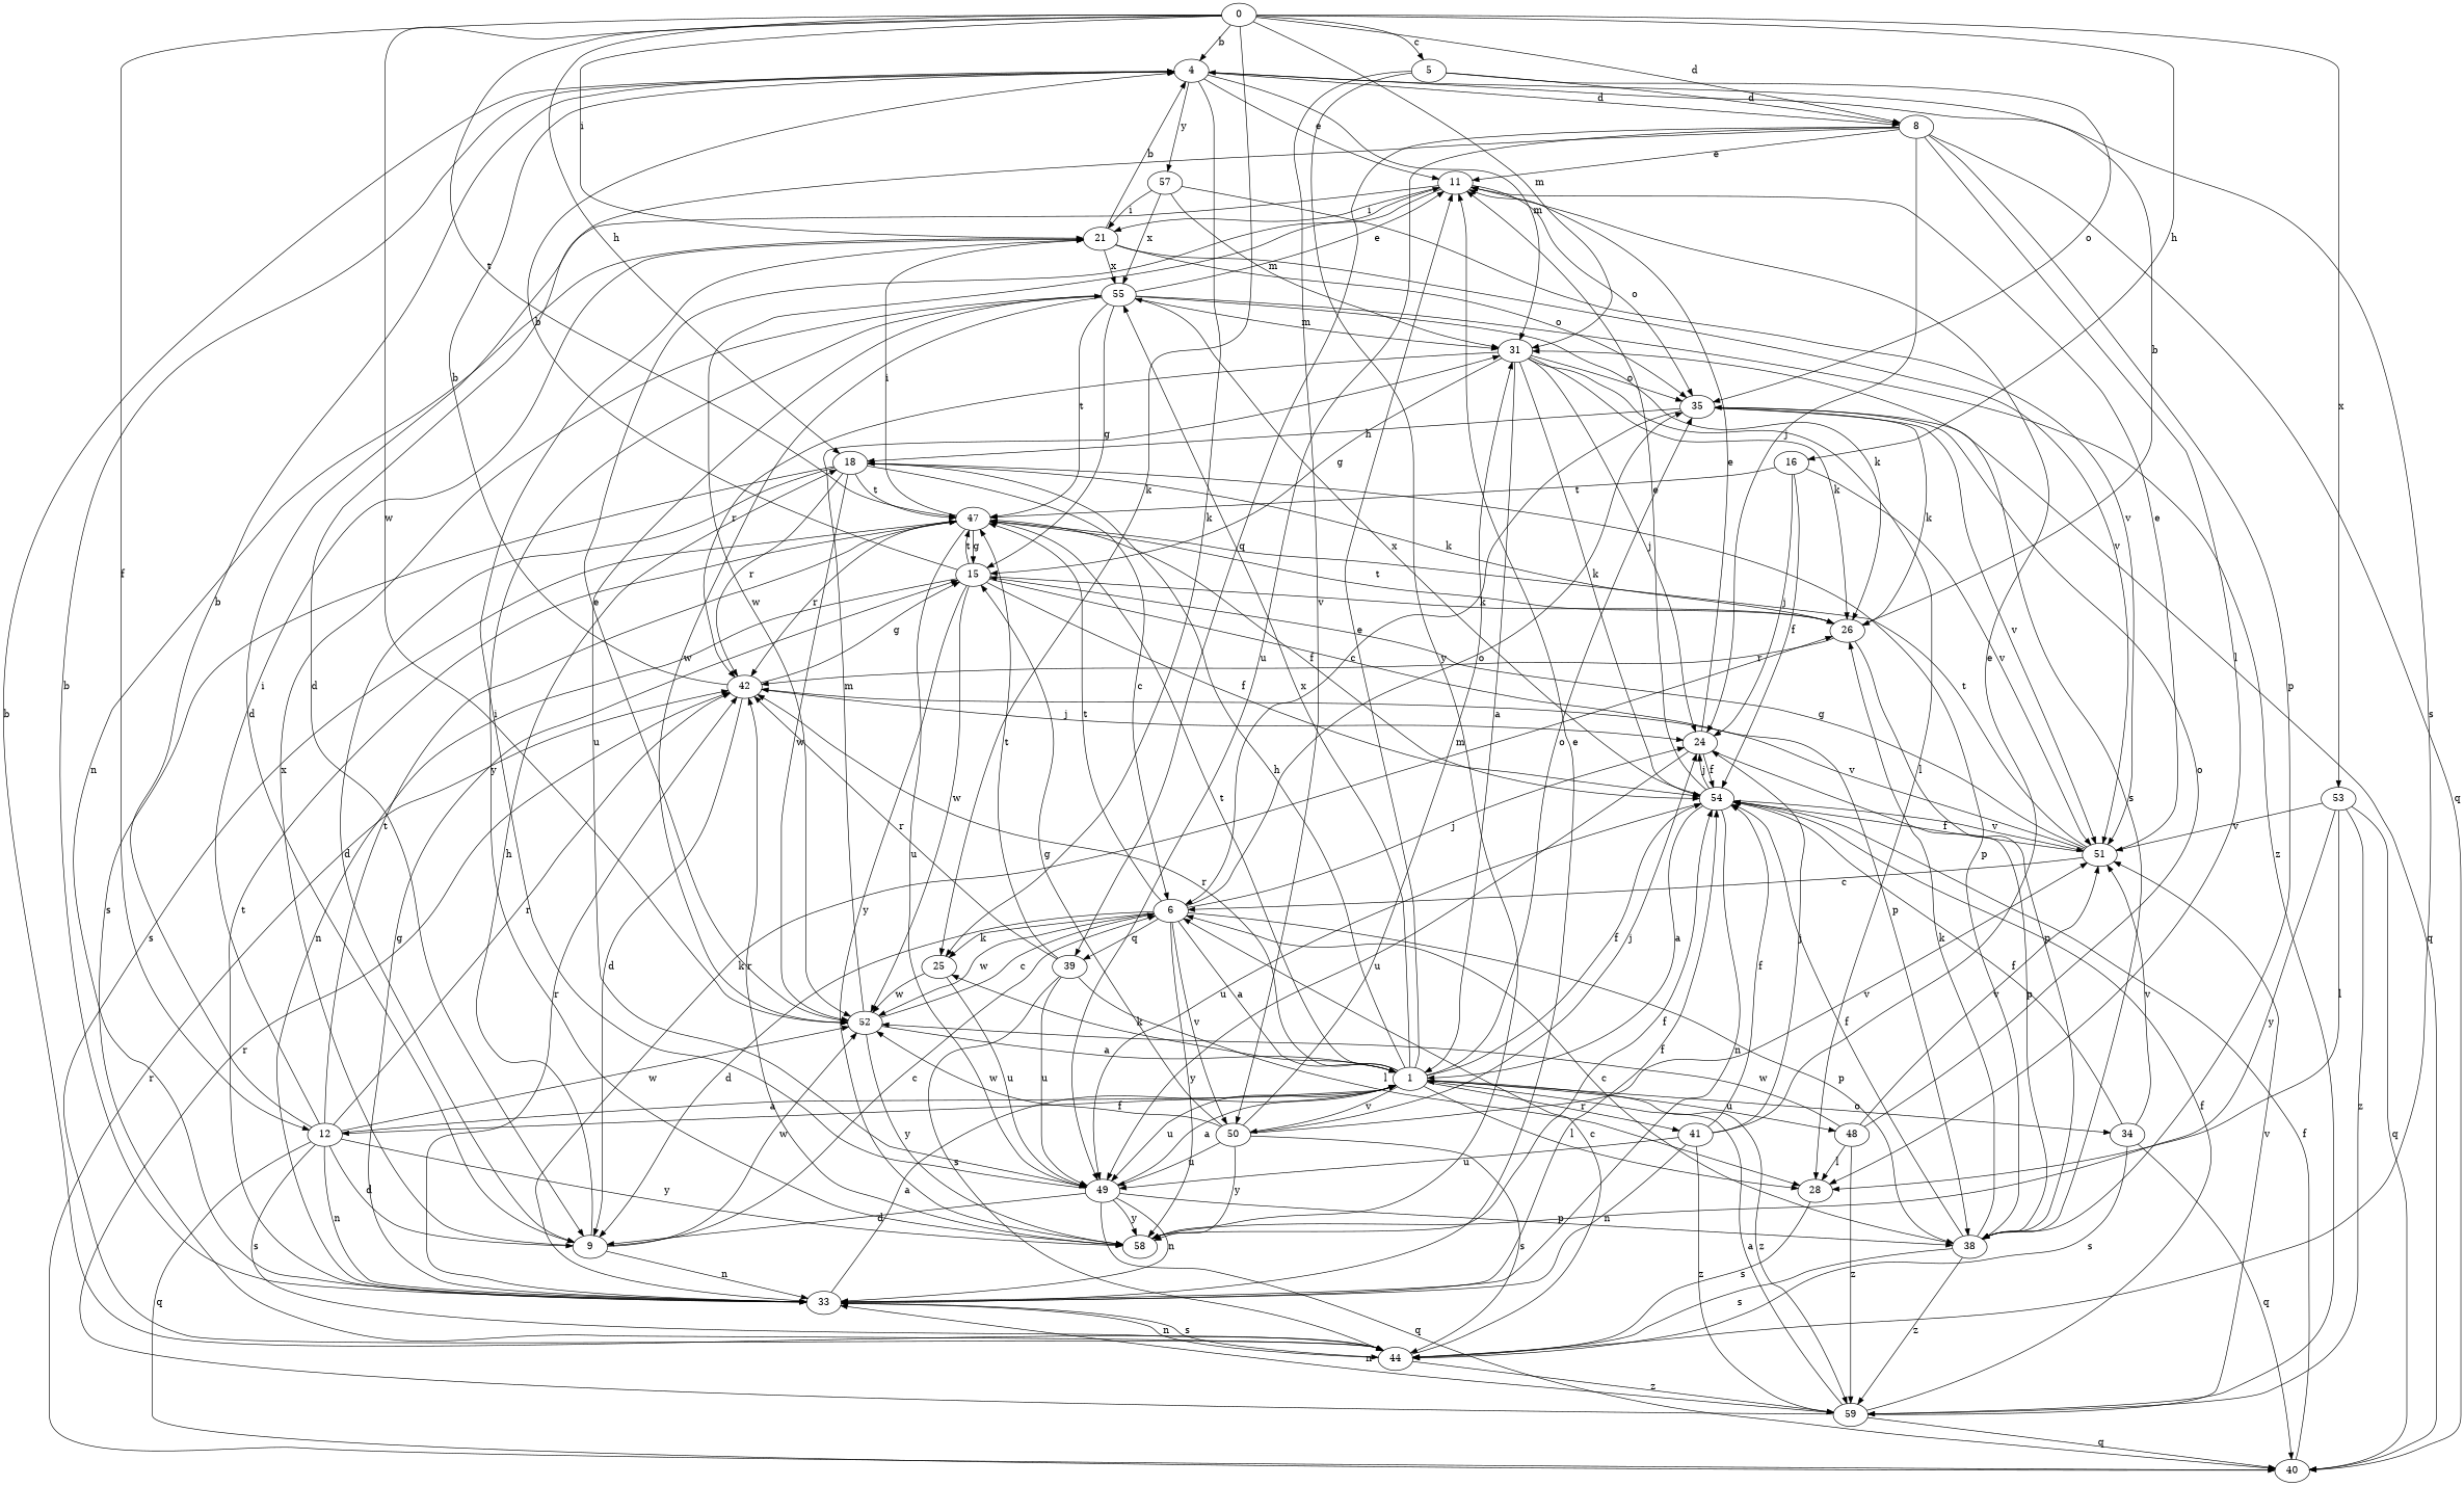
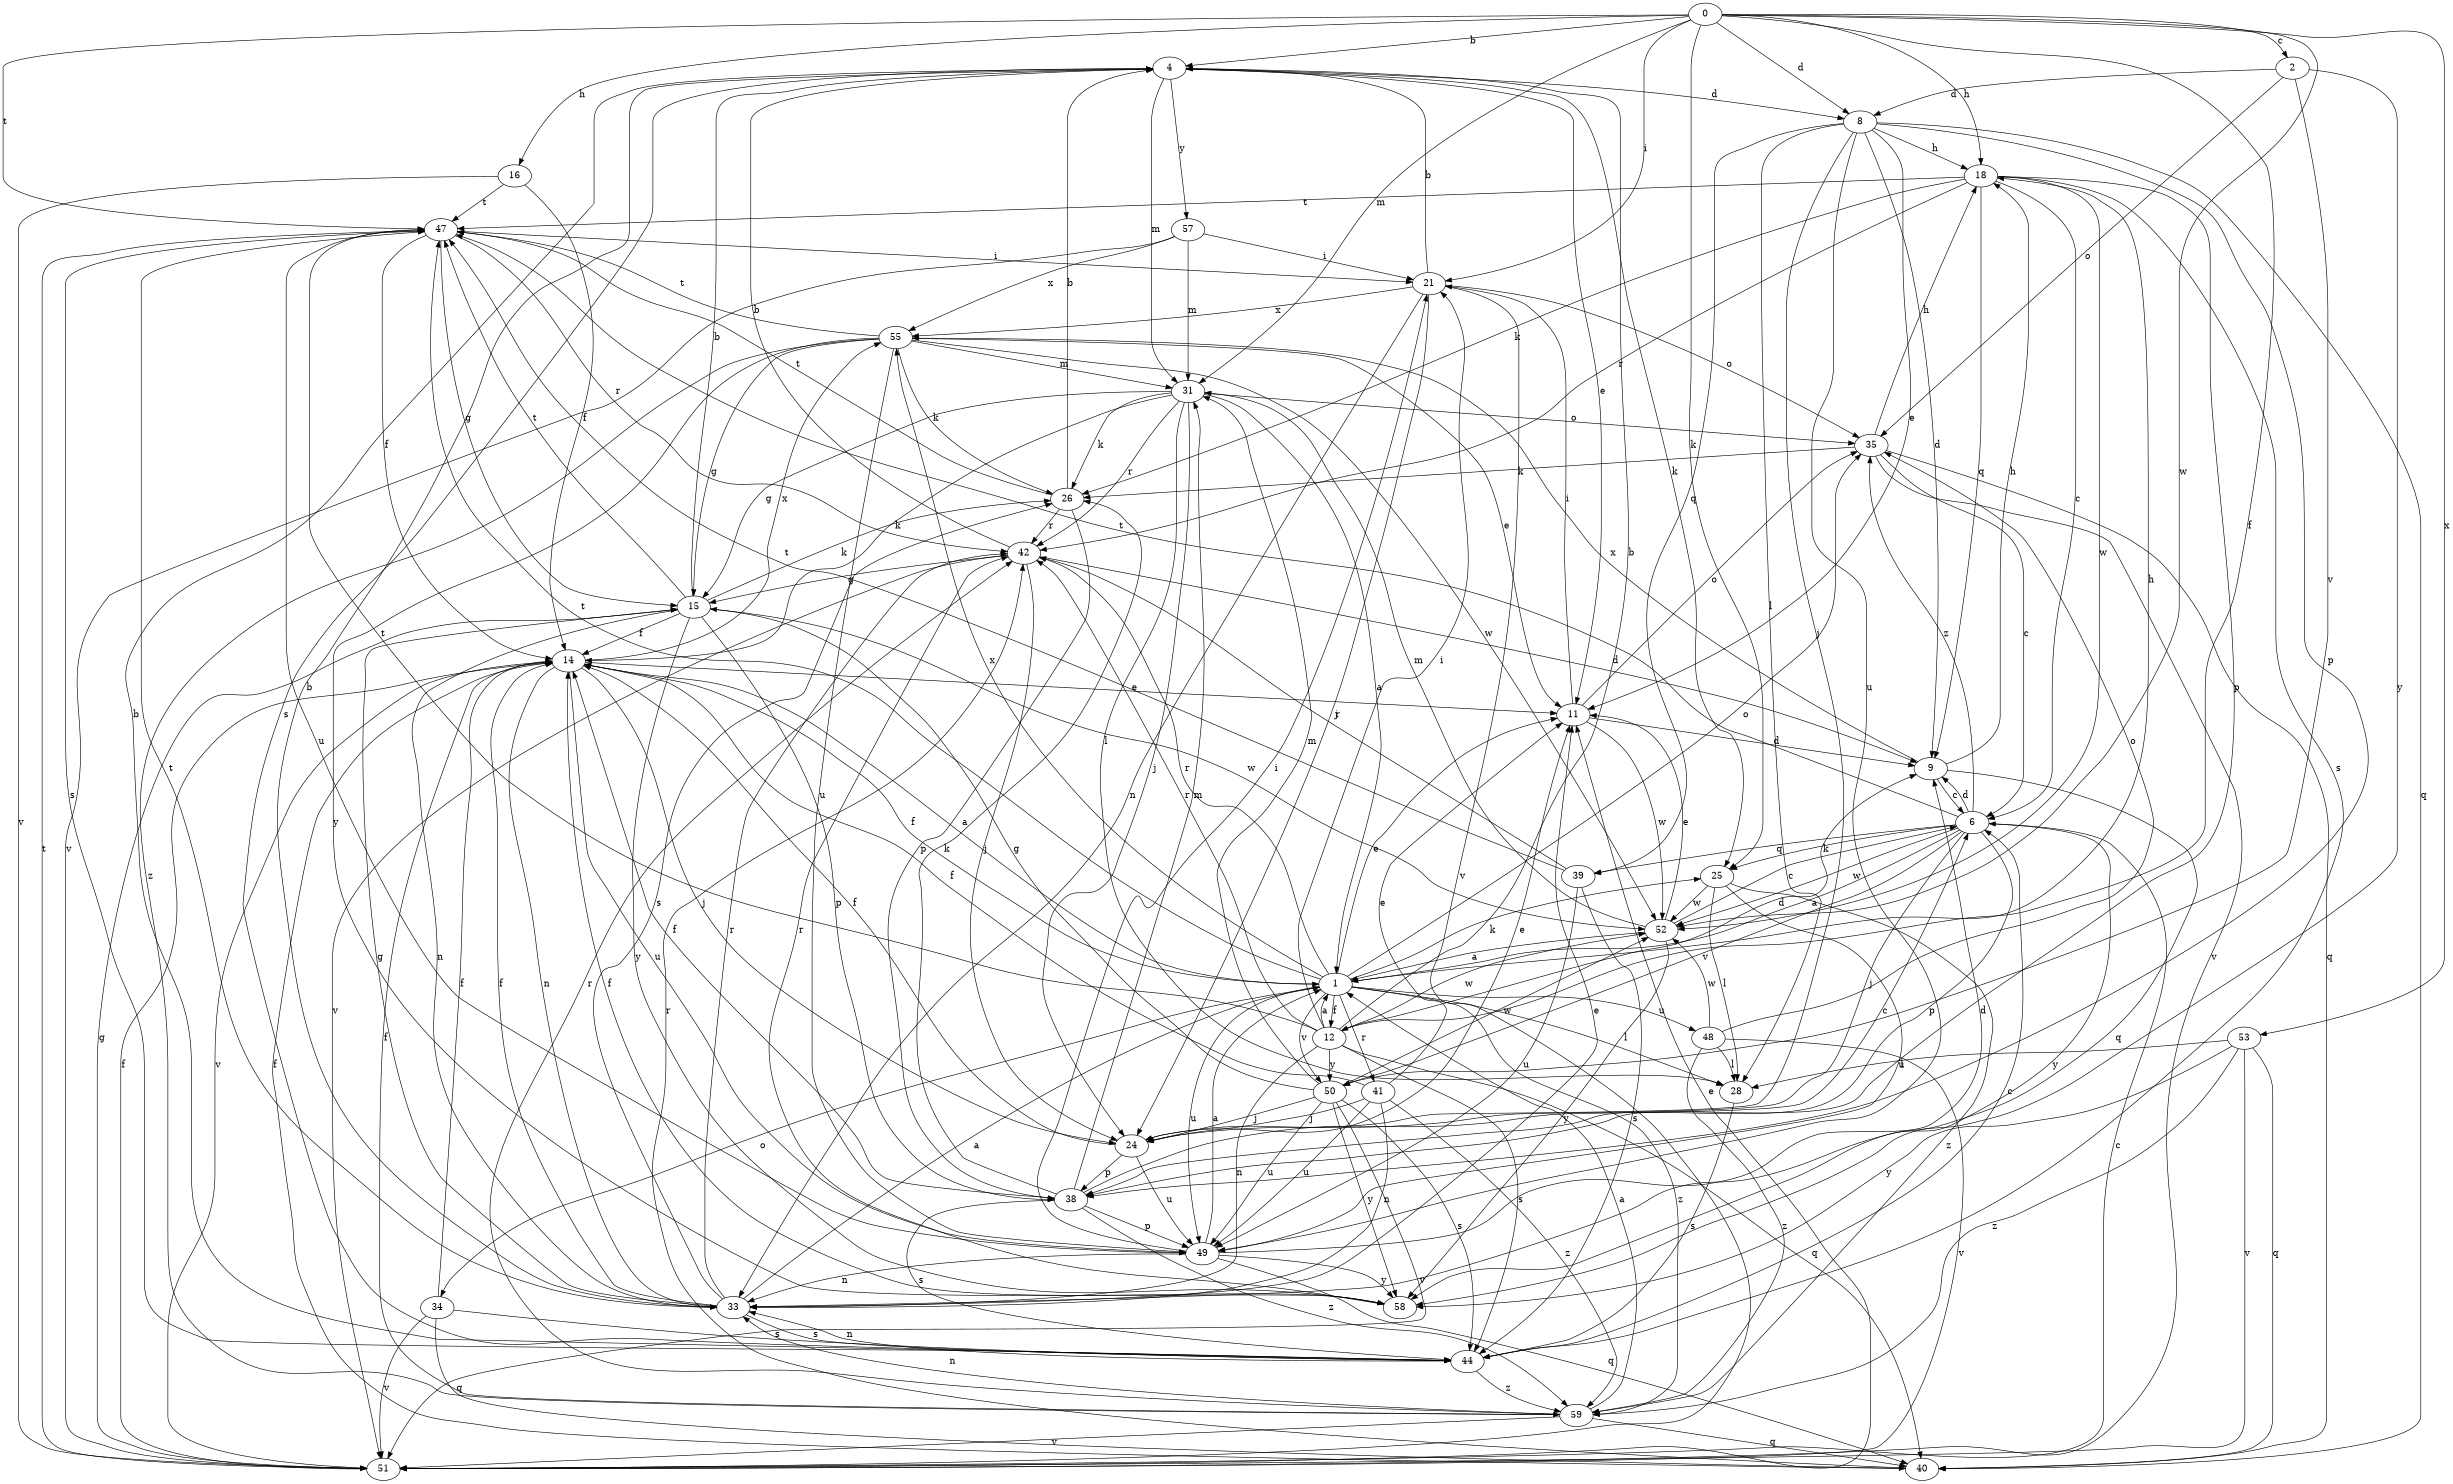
  strict digraph {
    0
    4
-   5
+   5 [label=2]
    8
    12
    16
    18
    21
    25
    31
    47
    52
    53
    11
    44
    57
    35
    50
    58
    28
    49
    9
    24
    38
    39
    40
    1
    42
    33
-   14 [label=54]
+   14
    51
    6
    26
    55
    59
    15
    34
    41
    48
    0 -> 4 [label=b]
    0 -> 5 [label=c]
    0 -> 8 [label=d]
    0 -> 12 [label=f]
    0 -> 16 [label=h]
    0 -> 18 [label=h]
    0 -> 21 [label=i]
    0 -> 25 [label=k]
    0 -> 31 [label=m]
    0 -> 47 [label=t]
    0 -> 52 [label=w]
    0 -> 53 [label=x]
    4 -> 8 [label=d]
    4 -> 25 [label=k]
    4 -> 31 [label=m]
    4 -> 11 [label=e]
    4 -> 44 [label=s]
    4 -> 57 [label=y]
    5 -> 8 [label=d]
    5 -> 35 [label=o]
    5 -> 50 [label=v]
    5 -> 58 [label=y]
+   8 -> 18 [label=h]
    8 -> 11 [label=e]
    8 -> 28 [label=l]
    8 -> 49 [label=u]
    8 -> 9 [label=d]
    8 -> 24 [label=j]
    8 -> 38 [label=p]
    8 -> 39 [label=q]
    8 -> 40 [label=q]
    12 -> 4 [label=b]
    12 -> 21 [label=i]
    12 -> 47 [label=t]
    12 -> 52 [label=w]
    12 -> 44 [label=s]
-   12 -> 58 [label=y]
+   12 -> 50 [label=y]
    12 -> 9 [label=d]
    12 -> 40 [label=q]
    12 -> 1 [label=a]
    12 -> 42 [label=r]
    12 -> 33 [label=n]
    16 -> 47 [label=t]
-   16 -> 24 [label=j]
+   21 -> 24 [label=j]
    16 -> 14 [label=f]
    16 -> 51 [label=v]
    18 -> 47 [label=t]
    18 -> 52 [label=w]
    18 -> 44 [label=s]
-   18 -> 9 [label=d]
+   18 -> 9 [label=q]
    18 -> 38 [label=p]
    18 -> 42 [label=r]
    18 -> 6 [label=c]
    18 -> 26 [label=k]
    21 -> 4 [label=b]
    21 -> 35 [label=o]
    21 -> 33 [label=n]
    21 -> 51 [label=v]
    21 -> 55 [label=x]
    25 -> 52 [label=w]
    25 -> 49 [label=u]
+   25 -> 59 [label=z]
    31 -> 35 [label=o]
    31 -> 28 [label=l]
    31 -> 24 [label=j]
    31 -> 1 [label=a]
    31 -> 42 [label=r]
    31 -> 14 [label=k]
    31 -> 26 [label=k]
    31 -> 15 [label=g]
    47 -> 21 [label=i]
    47 -> 44 [label=s]
    47 -> 49 [label=u]
    47 -> 42 [label=r]
    47 -> 14 [label=f]
    47 -> 15 [label=g]
    52 -> 31 [label=m]
    52 -> 11 [label=e]
    52 -> 58 [label=y]
    52 -> 1 [label=a]
    52 -> 6 [label=c]
    53 -> 58 [label=y]
    53 -> 28 [label=l]
    53 -> 40 [label=q]
    53 -> 51 [label=v]
    53 -> 59 [label=z]
    11 -> 21 [label=i]
    11 -> 52 [label=w]
    11 -> 35 [label=o]
    11 -> 9 [label=d]
    44 -> 4 [label=b]
    44 -> 33 [label=n]
    44 -> 6 [label=c]
    44 -> 59 [label=z]
    57 -> 21 [label=i]
    57 -> 31 [label=m]
    57 -> 51 [label=v]
    57 -> 55 [label=x]
    35 -> 18 [label=h]
    35 -> 40 [label=q]
    35 -> 51 [label=v]
    35 -> 6 [label=c]
    35 -> 26 [label=k]
    50 -> 31 [label=m]
    50 -> 52 [label=w]
    50 -> 44 [label=s]
    50 -> 58 [label=y]
    50 -> 49 [label=u]
    50 -> 24 [label=j]
    50 -> 51 [label=v]
    50 -> 15 [label=g]
    58 -> 42 [label=r]
    58 -> 14 [label=f]
    28 -> 44 [label=s]
    49 -> 21 [label=i]
    49 -> 58 [label=y]
    49 -> 9 [label=d]
-   49 -> 38 [label=p]
+   38 -> 49 [label=p]
    49 -> 40 [label=q]
    49 -> 1 [label=a]
    49 -> 33 [label=n]
    9 -> 18 [label=h]
-   9 -> 52 [label=w]
-   9 -> 33 [label=n]
+   9 -> 33 [label=q]
    9 -> 6 [label=c]
    9 -> 55 [label=x]
    24 -> 11 [label=e]
    24 -> 49 [label=u]
    24 -> 38 [label=p]
    24 -> 14 [label=f]
-   38 -> 31 [label=s]
+   38 -> 31 [label=m]
    38 -> 44 [label=s]
    38 -> 14 [label=f]
    38 -> 6 [label=c]
    38 -> 26 [label=k]
    38 -> 59 [label=z]
    39 -> 47 [label=t]
    39 -> 44 [label=s]
-   39 -> 28 [label=l]
+   25 -> 28 [label=l]
    39 -> 49 [label=u]
    39 -> 42 [label=r]
    40 -> 42 [label=r]
    40 -> 14 [label=f]
    1 -> 12 [label=f]
    1 -> 18 [label=h]
    1 -> 25 [label=k]
    1 -> 47 [label=t]
    1 -> 11 [label=e]
    1 -> 35 [label=o]
    1 -> 50 [label=v]
    1 -> 28 [label=l]
    1 -> 49 [label=u]
    1 -> 42 [label=r]
    1 -> 14 [label=f]
    1 -> 55 [label=x]
    1 -> 59 [label=z]
    1 -> 34 [label=o]
    1 -> 41 [label=r]
    1 -> 48 [label=u]
    42 -> 4 [label=b]
    42 -> 9 [label=d]
    42 -> 24 [label=j]
-   51 -> 42 [label=v]
+   42 -> 51 [label=v]
    42 -> 15 [label=g]
    33 -> 4 [label=b]
    33 -> 47 [label=t]
    33 -> 11 [label=e]
    33 -> 44 [label=s]
    33 -> 1 [label=a]
    33 -> 42 [label=r]
    33 -> 14 [label=f]
-   33 -> 26 [label=k]
+   33 -> 26 [label=s]
    33 -> 15 [label=g]
    14 -> 11 [label=e]
    14 -> 49 [label=u]
    14 -> 24 [label=j]
    14 -> 1 [label=a]
    14 -> 33 [label=n]
    14 -> 51 [label=v]
    14 -> 55 [label=x]
    51 -> 47 [label=t]
    51 -> 11 [label=e]
    51 -> 14 [label=f]
    51 -> 6 [label=c]
    51 -> 15 [label=g]
    6 -> 25 [label=k]
    6 -> 47 [label=t]
    6 -> 52 [label=w]
-   6 -> 35 [label=o]
+   6 -> 35 [label=z]
    6 -> 50 [label=v]
    6 -> 58 [label=y]
    6 -> 9 [label=d]
    6 -> 24 [label=j]
    6 -> 38 [label=p]
    6 -> 39 [label=q]
    6 -> 1 [label=a]
    26 -> 4 [label=b]
    26 -> 47 [label=t]
    26 -> 38 [label=p]
    26 -> 42 [label=r]
    55 -> 31 [label=m]
    55 -> 47 [label=t]
    55 -> 52 [label=w]
    55 -> 11 [label=e]
    55 -> 58 [label=y]
    55 -> 49 [label=u]
    55 -> 26 [label=k]
    55 -> 59 [label=z]
    55 -> 15 [label=g]
    59 -> 40 [label=q]
    59 -> 1 [label=a]
    59 -> 42 [label=r]
    59 -> 33 [label=n]
    59 -> 14 [label=f]
    59 -> 51 [label=v]
    15 -> 4 [label=b]
    15 -> 47 [label=t]
    15 -> 52 [label=w]
    15 -> 58 [label=y]
    15 -> 38 [label=p]
    15 -> 33 [label=n]
    15 -> 14 [label=f]
    15 -> 26 [label=k]
    34 -> 44 [label=s]
    34 -> 40 [label=q]
    34 -> 14 [label=f]
    34 -> 51 [label=v]
    41 -> 11 [label=e]
    41 -> 49 [label=u]
    41 -> 24 [label=j]
    41 -> 33 [label=n]
    41 -> 14 [label=f]
    41 -> 59 [label=z]
    48 -> 52 [label=w]
    48 -> 35 [label=o]
    48 -> 28 [label=l]
    48 -> 51 [label=v]
    48 -> 59 [label=z]
  }
